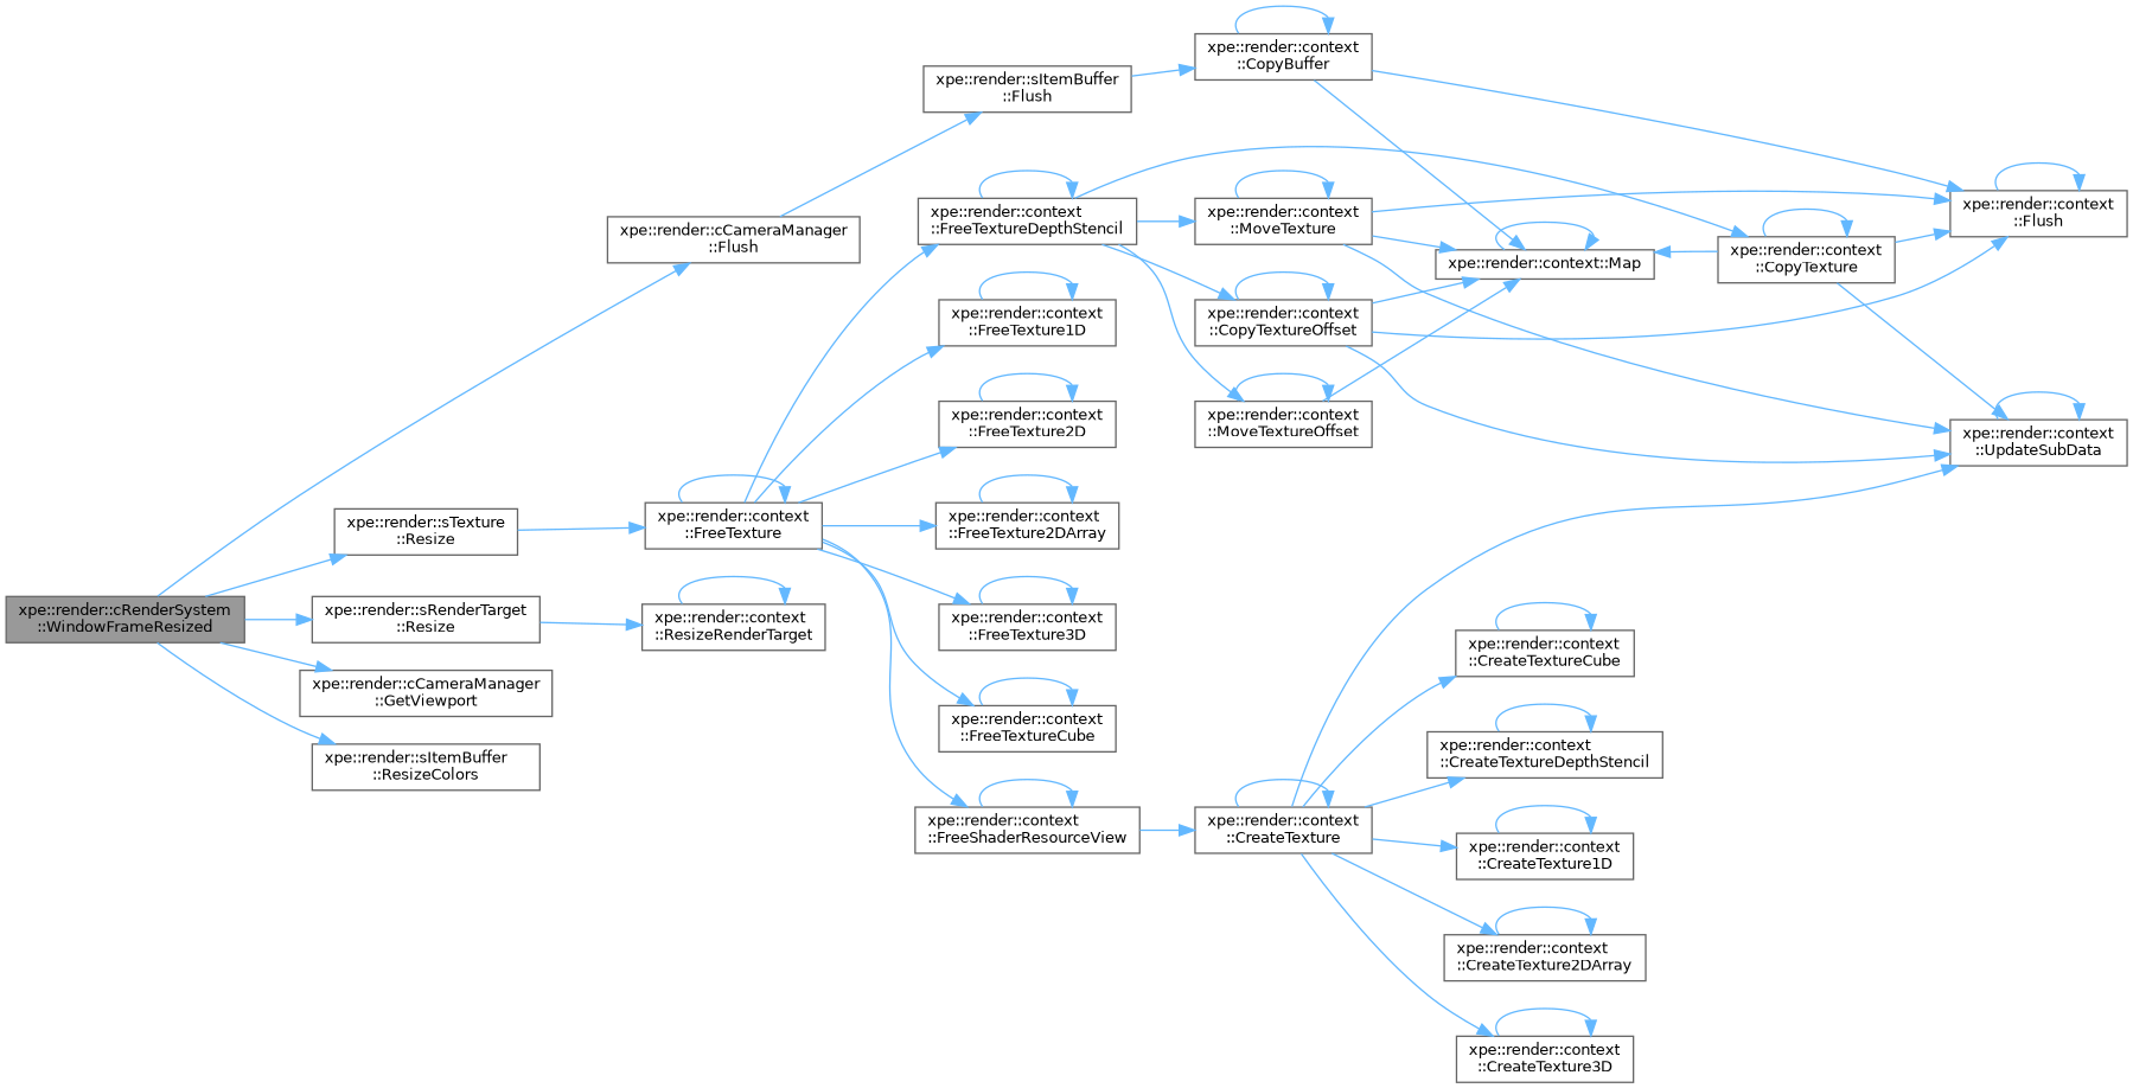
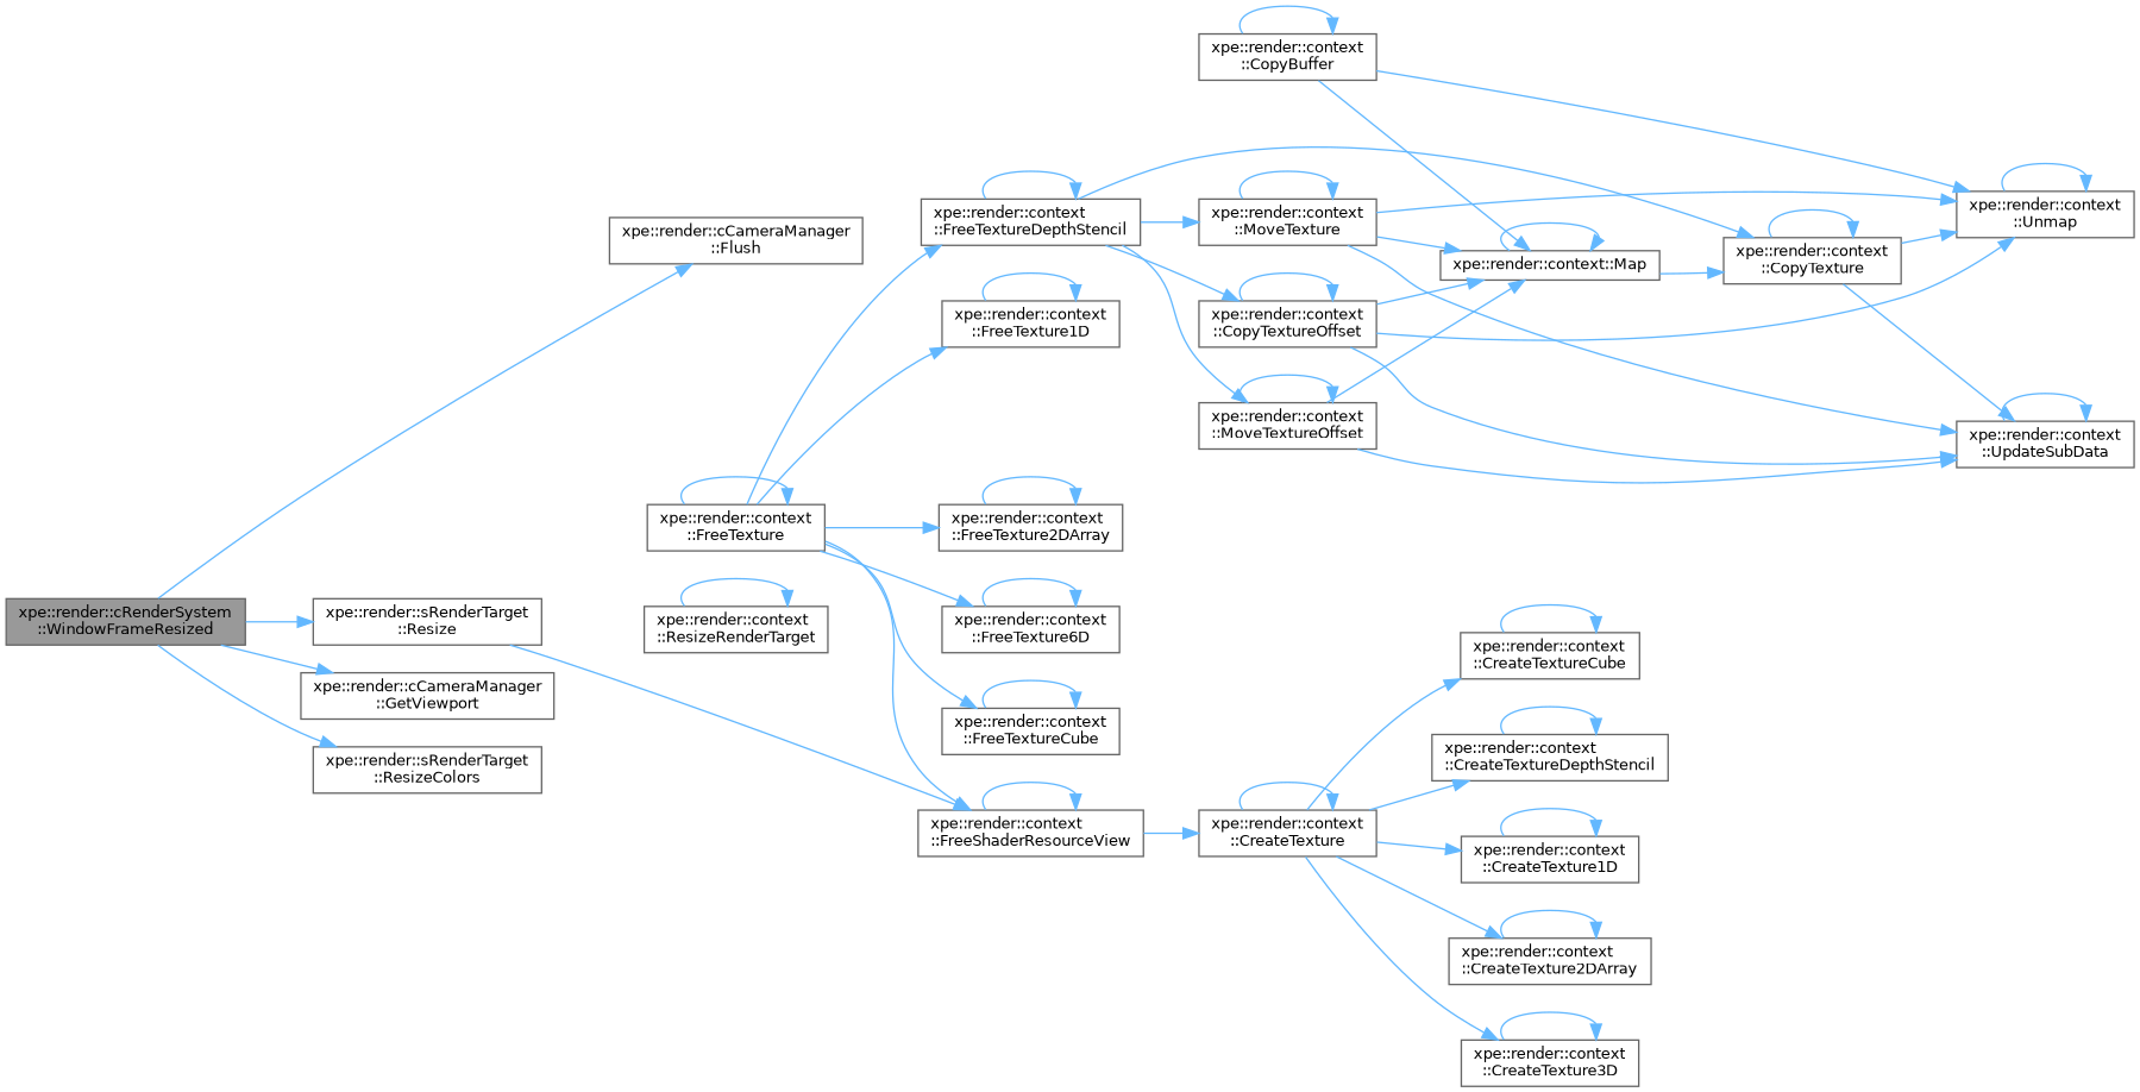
  digraph {
    rankdir=LR
    node [color=grey40 fillcolor=white fontname=Helvetica fontsize=10 shape=box style=filled]
    edge [color=steelblue1 fontname=Helvetica fontsize=10 labelfontname=Helvetica labelfontsize=10 style=solid]
    n1 [color=gray40 fillcolor=grey60 fontcolor=black height=0.2 label="xpe::render::cRenderSystem\l::WindowFrameResized" width=0.4]
    n2 [height=0.2 label="xpe::render::cCameraManager\l::Flush" width=0.4]
    n3 [height=0.2 label="xpe::render::cCameraManager\l::GetViewport" width=0.4]
    n4 [height=0.2 label="xpe::render::sRenderTarget\l::Resize" width=0.4]
-   n5 [height=0.2 label="xpe::render::sTexture\l::Resize" width=0.4]
-   n6 [height=0.2 label="xpe::render::sItemBuffer\l::ResizeColors" width=0.4]
-   n7 [height=0.2 label="xpe::render::sItemBuffer\l::Flush" width=0.4]
+   n6 [height=0.2 label="xpe::render::sRenderTarget\l::ResizeColors" width=0.4]
    n8 [height=0.2 label="xpe::render::context\l::ResizeRenderTarget" width=0.4]
    n9 [height=0.2 label="xpe::render::context\l::FreeTexture" width=0.4]
    n10 [height=0.2 label="xpe::render::context\l::CopyBuffer" width=0.4]
    n11 [height=0.2 label="xpe::render::context::Map" width=0.4]
-   n12 [height=0.2 label="xpe::render::context\l::Flush" width=0.4]
+   n12 [height=0.2 label="xpe::render::context\l::Unmap" width=0.4]
    n13 [height=0.2 label="xpe::render::context\l::CreateTexture" width=0.4]
    n14 [height=0.2 label="xpe::render::context\l::CreateTexture1D" width=0.4]
    n15 [height=0.2 label="xpe::render::context\l::CreateTexture2DArray" width=0.4]
    n16 [height=0.2 label="xpe::render::context\l::CreateTexture3D" width=0.4]
    n17 [height=0.2 label="xpe::render::context\l::CreateTextureCube" width=0.4]
    n18 [height=0.2 label="xpe::render::context\l::CreateTextureDepthStencil" width=0.4]
    n19 [height=0.2 label="xpe::render::context\l::FreeShaderResourceView" width=0.4]
    n20 [height=0.2 label="xpe::render::context\l::FreeTexture1D" width=0.4]
-   n21 [height=0.2 label="xpe::render::context\l::FreeTexture2D" width=0.4]
    n22 [height=0.2 label="xpe::render::context\l::FreeTexture2DArray" width=0.4]
-   n23 [height=0.2 label="xpe::render::context\l::FreeTexture3D" width=0.4]
+   n23 [height=0.2 label="xpe::render::context\l::FreeTexture6D" width=0.4]
    n24 [height=0.2 label="xpe::render::context\l::FreeTextureCube" width=0.4]
    n25 [height=0.2 label="xpe::render::context\l::FreeTextureDepthStencil" width=0.4]
    n26 [height=0.2 label="xpe::render::context\l::CopyTexture" width=0.4]
    n27 [height=0.2 label="xpe::render::context\l::CopyTextureOffset" width=0.4]
    n28 [height=0.2 label="xpe::render::context\l::MoveTexture" width=0.4]
    n29 [height=0.2 label="xpe::render::context\l::MoveTextureOffset" width=0.4]
    n30 [height=0.2 label="xpe::render::context\l::UpdateSubData" width=0.4]
    n1 -> n2
    n1 -> n3
    n1 -> n4
-   n1 -> n5
    n1 -> n6
-   n2 -> n7
-   n4 -> n8
-   n5 -> n9
-   n7 -> n10
+   n4 -> n19
    n8 -> n8
    n9 -> n9
    n9 -> n19
    n9 -> n20
-   n9 -> n21
    n9 -> n22
    n9 -> n23
    n9 -> n24
    n9 -> n25
    n10 -> n10
    n10 -> n11
    n10 -> n12
    n11 -> n11
    n12 -> n12
    n13 -> n13
    n13 -> n14
    n13 -> n15
    n13 -> n16
    n13 -> n17
    n13 -> n18
    n14 -> n14
    n15 -> n15
    n16 -> n16
    n17 -> n17
    n18 -> n18
    n19 -> n13
    n19 -> n19
    n20 -> n20
-   n21 -> n21
    n22 -> n22
    n23 -> n23
    n24 -> n24
    n25 -> n25
    n25 -> n26
    n25 -> n27
    n25 -> n28
    n25 -> n29
-   n26 -> n11
+   n11 -> n26
    n26 -> n12
    n26 -> n26
    n26 -> n30
    n27 -> n11
    n27 -> n12
    n27 -> n27
    n27 -> n30
    n28 -> n11
    n28 -> n12
    n28 -> n28
    n28 -> n30
    n29 -> n11
    n29 -> n29
-   n13 -> n30
+   n29 -> n30
    n30 -> n30
  }
